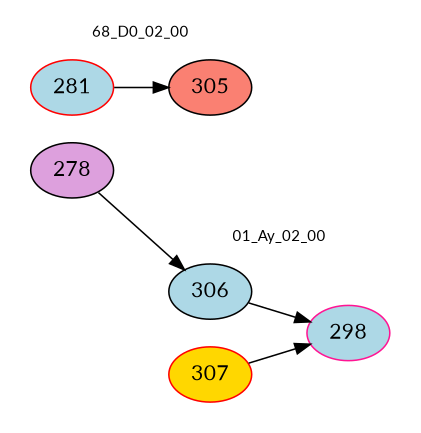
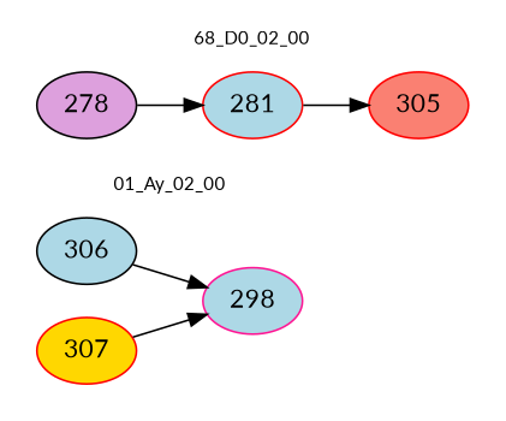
  digraph {
    fontname=Lato
    rankdir=LR
    node [color=red fillcolor=lightblue fontname=Lato style=filled]
    edge [color=black fontname=Lato]
    n1 [color=black label=306]
    n2 [fillcolor=gold label=307]
    n3 [color=deeppink label=298]
    n4 [color=black fillcolor=plum label=278]
    n5 [label=281]
-   n6 [color=black fillcolor=salmon label=305]
+   n6 [fillcolor=salmon label=305]
    subgraph cluster_1 {
      color=white
      fontsize=10
      label="01_Ay_02_00"
      n1
      n2
      n3
    }
    subgraph cluster_2 {
      color=white
      fontsize=10
      label="68_D0_02_00"
      n4
      n5
      n6
    }
    n1 -> n3
    n2 -> n3
-   n4 -> n1
+   n4 -> n5
    n5 -> n6
  }
